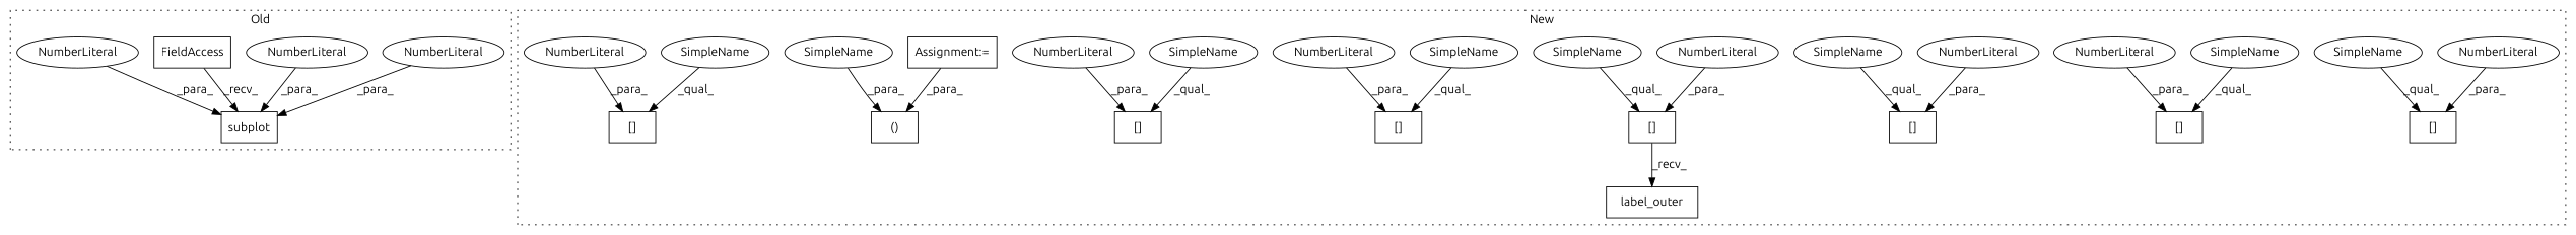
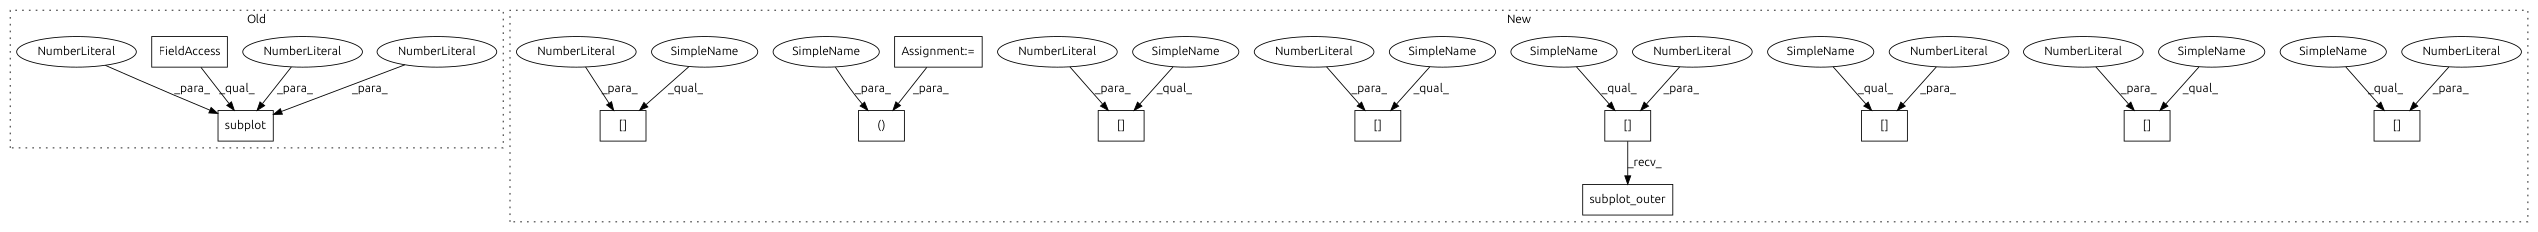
  digraph {
    fontname=Ubuntu
    node [a=34 fontname=Ubuntu l=1 shape=ellipse]
    edge [fontname=Ubuntu]
    n1 [a=32 l="8,1" label=subplot s="1414,1427" shape=box]
    n2 [label=NumberLiteral s=1422]
    n3 [label=NumberLiteral s=1426]
    n4 [a=22 l=10 label=FieldAccess s=1396 shape=box]
    n5 [label=NumberLiteral s=1424]
    n6 [a=2 l="3,1" label="[]" s="1626,1630" shape=box]
    n7 [label=NumberLiteral s=1629]
    n8 [a=2 l="3,1" label="[]" s="1646,1650" shape=box]
    n9 [a=106 l=18 label="()" s=738 shape=box]
    n10 [a=2 l="3,1" label="[]" s="1446,1450" shape=box]
    n11 [label=NumberLiteral s=1449]
    n12 [a=2 l="3,1" label="[]" s="1564,1568" shape=box]
    n13 [label=NumberLiteral s=1567]
    n14 [a=2 l="3,1" label="[]" s="1722,1726" shape=box]
    n15 [label=NumberLiteral s=1725]
    n16 [a=2 l="3,1" label="[]" s="1774,1778" shape=box]
    n17 [label=NumberLiteral s=1649]
    n18 [a=2 l="3,1" label="[]" s="1508,1512" shape=box]
    n19 [label=NumberLiteral s=1777]
    n20 [label=NumberLiteral s=1511]
-   n21 [a=32 l=13 label=label_outer s=1652 shape=box]
+   n21 [a=32 l=13 label=subplot_outer s=1652 shape=box]
    n22 [a=7 l=3 label="Assignment:=" s=165 shape=box]
    n23 [a=42 l=2 label=SimpleName s=1508]
    n24 [a=42 l=2 label=SimpleName s=1626]
    n25 [a=42 l=2 label=SimpleName s=1722]
    n26 [a=42 l=2 label=SimpleName s=1646]
    n27 [a=42 l=2 label=SimpleName s=754]
    n28 [a=42 l=2 label=SimpleName s=1564]
    n29 [a=42 l=2 label=SimpleName s=1774]
    n30 [a=42 l=2 label=SimpleName s=1446]
    subgraph cluster_1 {
      label=Old
      style=dotted
      n1
      n2
      n3
      n4
      n5
    }
    subgraph cluster_2 {
      label=New
      style=dotted
      n6
      n7
      n8
      n9
      n10
      n11
      n12
      n13
      n14
      n15
      n16
      n17
      n18
      n19
      n20
      n21
      n22
      n23
      n24
      n25
      n26
      n27
      n28
      n29
      n30
    }
    n2 -> n1 [label=_para_]
    n3 -> n1 [label=_para_]
-   n4 -> n1 [label=_recv_]
+   n4 -> n1 [label=_qual_]
    n5 -> n1 [label=_para_]
    n7 -> n6 [label=_para_]
    n8 -> n21 [label=_recv_]
    n11 -> n10 [label=_para_]
    n13 -> n12 [label=_para_]
    n15 -> n14 [label=_para_]
    n17 -> n8 [label=_para_]
    n19 -> n16 [label=_para_]
    n20 -> n18 [label=_para_]
    n22 -> n9 [label=_para_]
    n23 -> n18 [label=_qual_]
    n24 -> n6 [label=_qual_]
    n25 -> n14 [label=_qual_]
    n26 -> n8 [label=_qual_]
    n27 -> n9 [label=_para_]
    n28 -> n12 [label=_qual_]
    n29 -> n16 [label=_qual_]
    n30 -> n10 [label=_qual_]
  }
